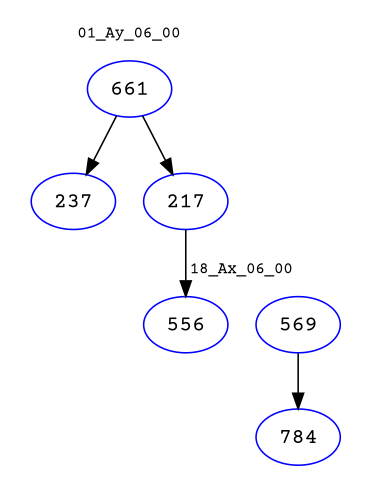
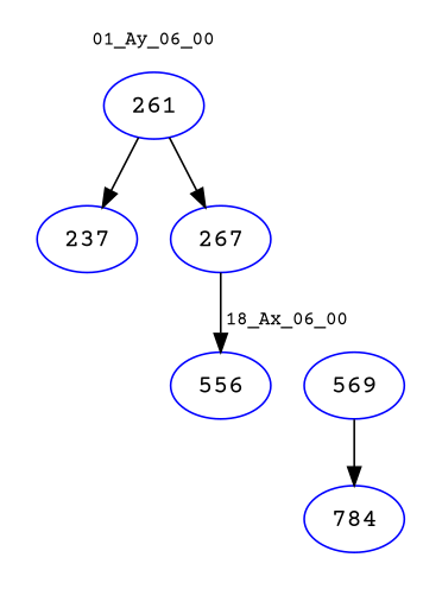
  digraph {
    fontname="Courier Prime"
    node [color=blue fontname="Courier Prime"]
    edge [color=black fontname="Courier Prime"]
-   n1 [label=661]
+   n1 [label=261]
    n2 [label=237]
-   n3 [label=217]
+   n3 [label=267]
    n4 [label=569]
    n5 [label=556]
    n6 [label=784]
    subgraph cluster_1 {
      color=white
      fontsize=10
      label="01_Ay_06_00"
      n1
      n2
      n3
    }
    subgraph cluster_2 {
      color=white
      fontsize=10
      label="18_Ax_06_00"
      n4
      n5
      n6
    }
    n1 -> n2
    n1 -> n3
    n3 -> n5
    n4 -> n6
  }
